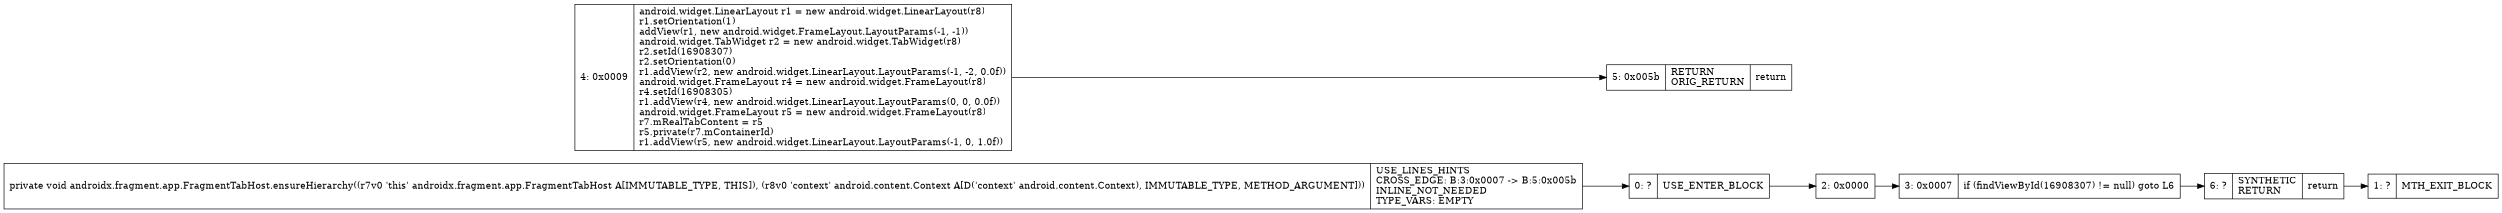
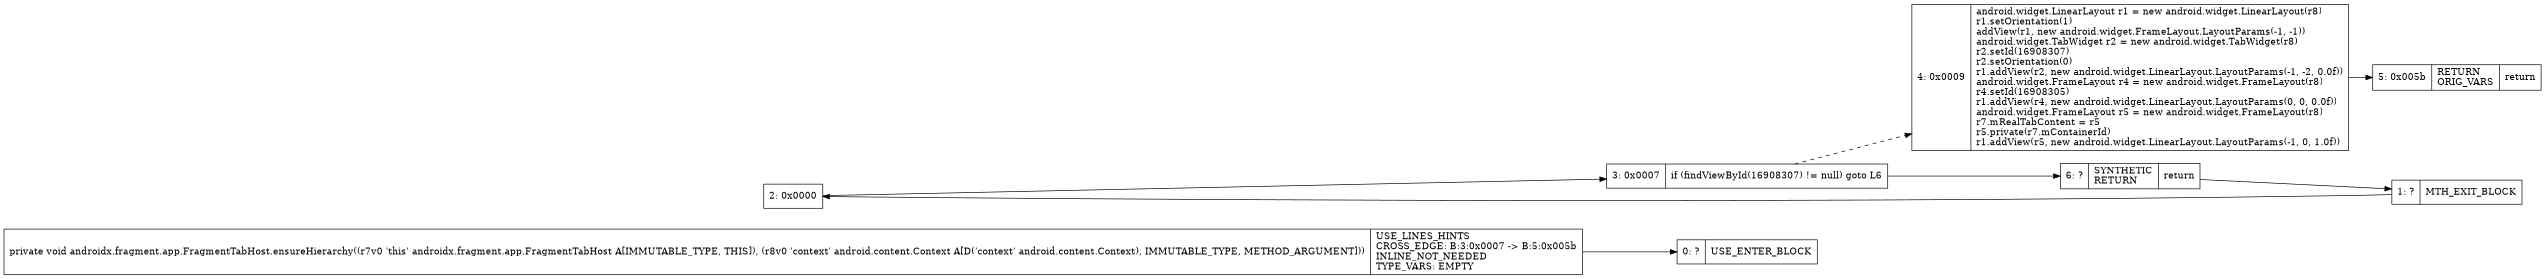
  digraph {
    rankdir=LR
    node [shape=record]
    n1 [label="{0\:\ ?|USE_ENTER_BLOCK\l}"]
    n2 [label="{2\:\ 0x0000}"]
    n3 [label="{3\:\ 0x0007|if (findViewById(16908307) != null) goto L6\l}"]
    n4 [label="{4\:\ 0x0009|android.widget.LinearLayout r1 = new android.widget.LinearLayout(r8)\lr1.setOrientation(1)\laddView(r1, new android.widget.FrameLayout.LayoutParams(\-1, \-1))\landroid.widget.TabWidget r2 = new android.widget.TabWidget(r8)\lr2.setId(16908307)\lr2.setOrientation(0)\lr1.addView(r2, new android.widget.LinearLayout.LayoutParams(\-1, \-2, 0.0f))\landroid.widget.FrameLayout r4 = new android.widget.FrameLayout(r8)\lr4.setId(16908305)\lr1.addView(r4, new android.widget.LinearLayout.LayoutParams(0, 0, 0.0f))\landroid.widget.FrameLayout r5 = new android.widget.FrameLayout(r8)\lr7.mRealTabContent = r5\lr5.private(r7.mContainerId)\lr1.addView(r5, new android.widget.LinearLayout.LayoutParams(\-1, 0, 1.0f))\l}"]
    n5 [label="{6\:\ ?|SYNTHETIC\lRETURN\l|return\l}"]
-   n6 [label="{5\:\ 0x005b|RETURN\lORIG_RETURN\l|return\l}"]
+   n6 [label="{5\:\ 0x005b|RETURN\lORIG_VARS\l|return\l}"]
    n7 [label="{1\:\ ?|MTH_EXIT_BLOCK\l}"]
    n8 [label="{private void androidx.fragment.app.FragmentTabHost.ensureHierarchy((r7v0 'this' androidx.fragment.app.FragmentTabHost A[IMMUTABLE_TYPE, THIS]), (r8v0 'context' android.content.Context A[D('context' android.content.Context), IMMUTABLE_TYPE, METHOD_ARGUMENT]))  | USE_LINES_HINTS\lCROSS_EDGE: B:3:0x0007 \-\> B:5:0x005b\lINLINE_NOT_NEEDED\lTYPE_VARS: EMPTY\l}"]
-   n1 -> n2
+   n7 -> n2
    n2 -> n3
+   n3 -> n4 [style=dashed]
    n3 -> n5
    n4 -> n6
    n5 -> n7
    n8 -> n1
  }
